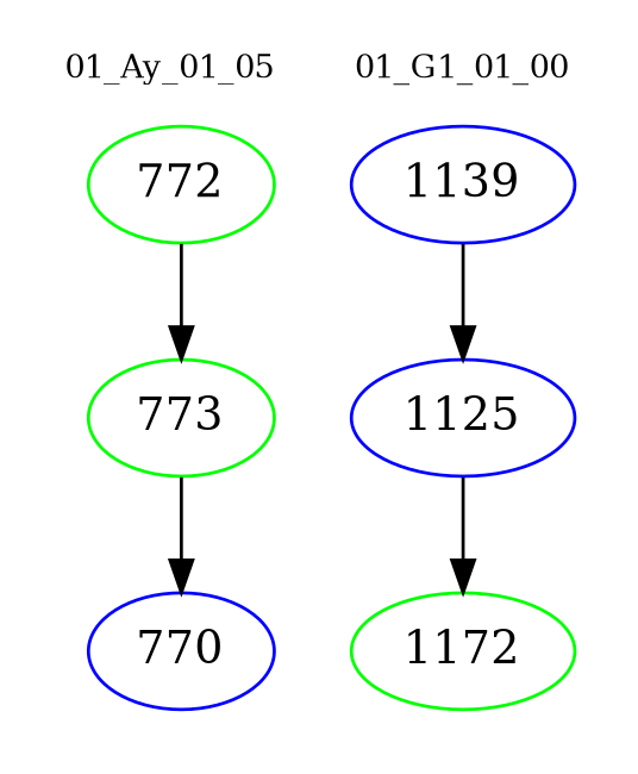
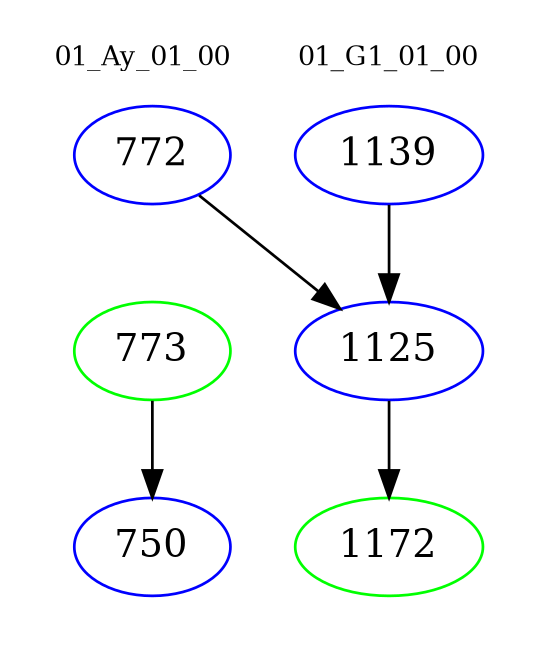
  digraph {
    node [color=blue]
    edge [color=black]
-   n1 [color=green label=772]
-   n2 [label=770]
+   n1 [label=772]
+   n2 [label=750]
    n3 [color=green label=773]
    n4 [label=1139]
    n5 [label=1125]
    n6 [color=green label=1172]
    subgraph cluster_1 {
      color=white
      fontsize=10
-     label="01_Ay_01_05"
+     label="01_Ay_01_00"
      n1
      n2
      n3
    }
    subgraph cluster_2 {
      color=white
      fontsize=10
      label="01_G1_01_00"
      n4
      n5
      n6
    }
-   n1 -> n3
+   n1 -> n5
    n3 -> n2
    n4 -> n5
    n5 -> n6
  }
